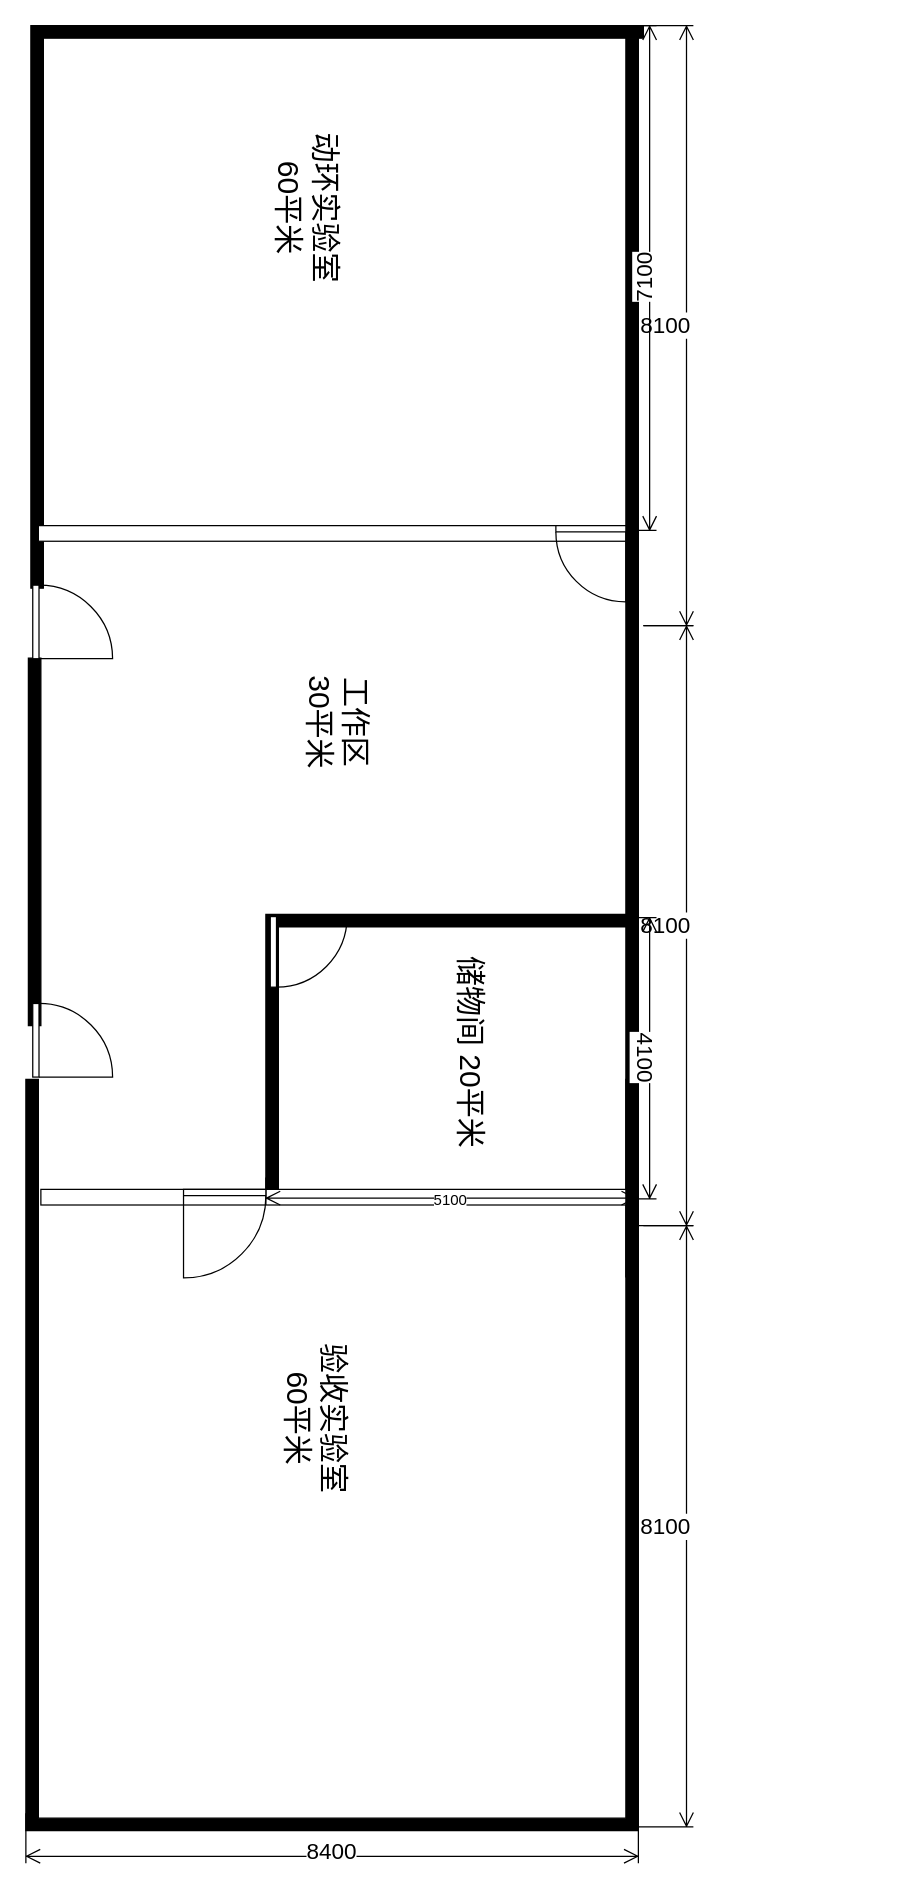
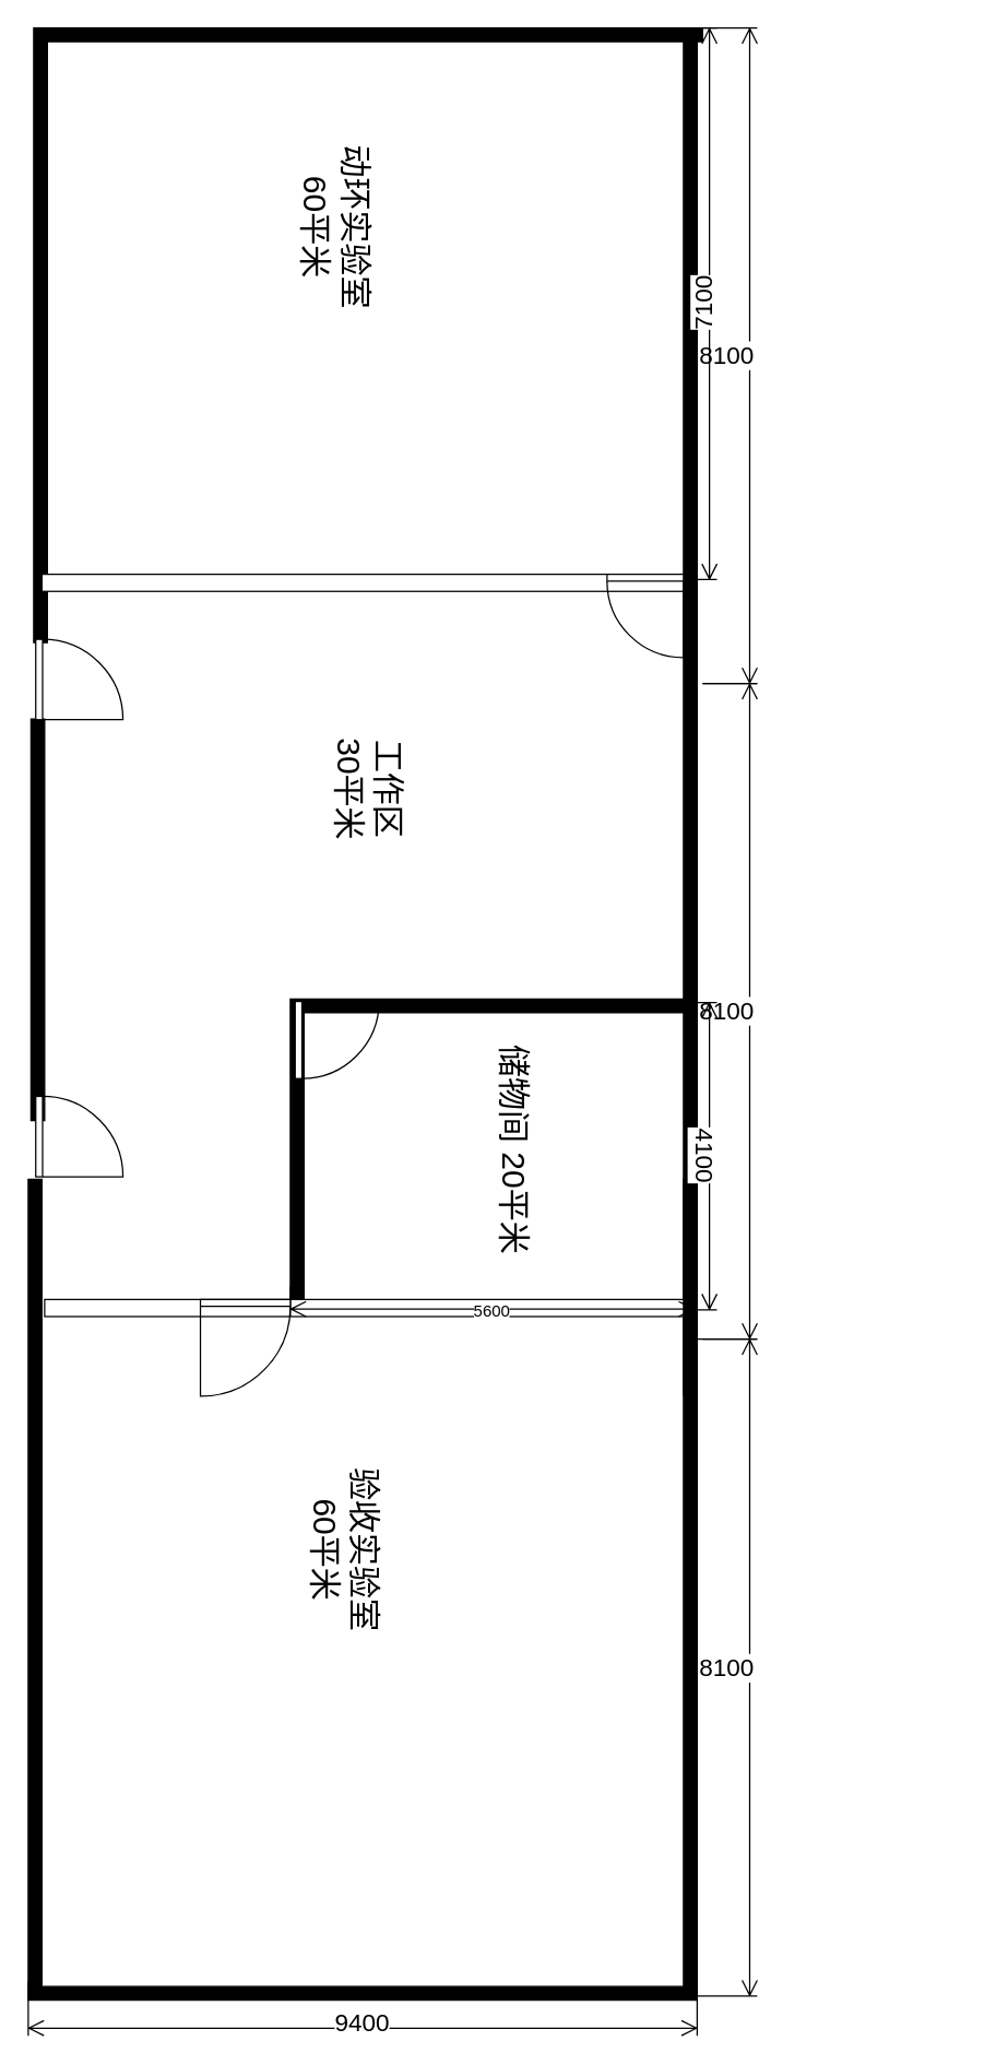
  <mxCell id="0" />
  <mxCell id="1" parent="0" />
  <mxCell id="2" value="" style="verticalLabelPosition=bottom;html=1;verticalAlign=top;align=center;shape=mxgraph.floorplan.wallCorner;fillColor=#000000;" parent="1" vertex="1"><mxGeometry x="24" y="20" width="490" height="450" as="geometry" /></mxCell>
  <mxCell id="3" value="" style="verticalLabelPosition=bottom;html=1;verticalAlign=top;align=center;shape=mxgraph.floorplan.wall;fillColor=#000000;direction=south;" parent="1" vertex="1"><mxGeometry x="22" y="526" width="10" height="294" as="geometry" /></mxCell>
  <mxCell id="4" value="" style="verticalLabelPosition=bottom;html=1;verticalAlign=top;align=center;shape=mxgraph.floorplan.wallU;fillColor=#000000;rotation=-180;" parent="1" vertex="1"><mxGeometry x="20" y="863" width="490" height="601" as="geometry" /></mxCell>
  <mxCell id="5" value="" style="verticalLabelPosition=bottom;html=1;verticalAlign=top;align=center;shape=mxgraph.floorplan.wall;fillColor=#000000;direction=south;" parent="1" vertex="1"><mxGeometry x="500" y="30" width="10" height="991" as="geometry" /></mxCell>
- <mxCell id="6" value="&lt;font style=&quot;font-size: 18px&quot;&gt;8400&lt;/font&gt;" style="shape=dimension;whiteSpace=wrap;html=1;align=center;points=[];verticalAlign=bottom;spacingBottom=-5;labelBackgroundColor=#ffffff" parent="1" vertex="1"><mxGeometry x="20" y="1450" width="490" height="40" as="geometry" /></mxCell>
+ <mxCell id="6" value="&lt;font style=&quot;font-size: 18px&quot;&gt;9400&lt;/font&gt;" style="shape=dimension;whiteSpace=wrap;html=1;align=center;points=[];verticalAlign=bottom;spacingBottom=-5;labelBackgroundColor=#ffffff" parent="1" vertex="1"><mxGeometry x="20" y="1450" width="490" height="40" as="geometry" /></mxCell>
  <mxCell id="7" value="&lt;font style=&quot;font-size: 18px&quot;&gt;8100&lt;/font&gt;" style="shape=dimension;direction=north;whiteSpace=wrap;html=1;align=right;points=[];verticalAlign=middle;labelBackgroundColor=#ffffff" parent="1" vertex="1"><mxGeometry x="514" y="20" width="40" height="480" as="geometry" /></mxCell>
  <mxCell id="8" value="&lt;font style=&quot;font-size: 18px&quot;&gt;8100&lt;/font&gt;" style="shape=dimension;direction=north;whiteSpace=wrap;html=1;align=right;points=[];verticalAlign=middle;labelBackgroundColor=#ffffff" parent="1" vertex="1"><mxGeometry x="508" y="980" width="46" height="481" as="geometry" /></mxCell>
  <mxCell id="9" value="&lt;font style=&quot;font-size: 18px&quot;&gt;8100&lt;/font&gt;" style="shape=dimension;direction=north;whiteSpace=wrap;html=1;align=right;points=[];verticalAlign=middle;labelBackgroundColor=#ffffff" parent="1" vertex="1"><mxGeometry x="514" y="500" width="40" height="480" as="geometry" /></mxCell>
  <mxCell id="10" value="" style="shape=rect;dashed=0;shadow=0;html=1;whiteSpace=wrap;rotation=-180;" parent="1" vertex="1"><mxGeometry x="30" y="420" width="470" height="12.5" as="geometry" /></mxCell>
  <mxCell id="11" value="&lt;font style=&quot;font-size: 24px&quot;&gt;动环实验室&lt;br&gt;60平米&lt;/font&gt;" style="text;html=1;align=center;verticalAlign=middle;resizable=0;points=[];autosize=1;rotation=90;" parent="1" vertex="1"><mxGeometry x="175.5" y="145" width="140" height="40" as="geometry" /></mxCell>
  <mxCell id="12" value="&lt;font style=&quot;font-size: 24px&quot;&gt;验收实验室&lt;br&gt;60平米&lt;/font&gt;" style="text;html=1;align=center;verticalAlign=middle;resizable=0;points=[];autosize=1;rotation=90;" parent="1" vertex="1"><mxGeometry x="182" y="1114" width="140" height="40" as="geometry" /></mxCell>
  <mxCell id="13" value="" style="verticalLabelPosition=bottom;html=1;verticalAlign=top;align=center;shape=mxgraph.floorplan.wallCorner;fillColor=#000000;" parent="1" vertex="1"><mxGeometry x="212" y="731" width="294" height="220" as="geometry" /></mxCell>
  <mxCell id="14" value="&lt;font style=&quot;font-size: 18px&quot;&gt;4100&lt;/font&gt;" style="shape=dimension;direction=west;whiteSpace=wrap;html=1;align=center;points=[];verticalAlign=top;spacingTop=-8;labelBackgroundColor=#ffffff;rotation=90;" parent="1" vertex="1"><mxGeometry x="397" y="831" width="225" height="30" as="geometry" /></mxCell>
  <mxCell id="15" value="&lt;font style=&quot;font-size: 24px&quot;&gt;储物间 20平米&lt;/font&gt;" style="text;html=1;align=center;verticalAlign=middle;resizable=0;points=[];autosize=1;rotation=90;" parent="1" vertex="1"><mxGeometry x="291" y="831" width="170" height="20" as="geometry" /></mxCell>
  <mxCell id="16" value="" style="verticalLabelPosition=bottom;html=1;verticalAlign=top;align=center;shape=mxgraph.floorplan.doorLeft;aspect=fixed;rotation=-90;" parent="1" vertex="1"><mxGeometry x="27.34" y="465.78" width="58.88" height="62.56" as="geometry" /></mxCell>
  <mxCell id="17" value="&lt;font style=&quot;font-size: 18px&quot;&gt;7100&lt;/font&gt;" style="shape=dimension;whiteSpace=wrap;html=1;align=center;points=[];verticalAlign=bottom;spacingBottom=-5;labelBackgroundColor=#ffffff;rotation=-90;" parent="1" vertex="1"><mxGeometry x="311.82" y="211.2" width="403.88" height="21.5" as="geometry" /></mxCell>
  <mxCell id="18" value="" style="verticalLabelPosition=bottom;html=1;verticalAlign=top;align=center;shape=mxgraph.floorplan.doorRight;aspect=fixed;rotation=-90;" parent="1" vertex="1"><mxGeometry x="217.26" y="731" width="56.48" height="60" as="geometry" /></mxCell>
  <mxCell id="19" value="" style="shape=rect;dashed=0;shadow=0;html=1;whiteSpace=wrap;rotation=-180;" parent="1" vertex="1"><mxGeometry x="32" y="951" width="468" height="12.5" as="geometry" /></mxCell>
- <mxCell id="20" value="5100" style="shape=dimension;whiteSpace=wrap;html=1;align=center;points=[];verticalAlign=bottom;spacingBottom=-5;labelBackgroundColor=#ffffff" parent="1" vertex="1"><mxGeometry x="212" y="941.5" width="296" height="22" as="geometry" /></mxCell>
+ <mxCell id="20" value="5600" style="shape=dimension;whiteSpace=wrap;html=1;align=center;points=[];verticalAlign=bottom;spacingBottom=-5;labelBackgroundColor=#ffffff" parent="1" vertex="1"><mxGeometry x="212" y="941.5" width="296" height="22" as="geometry" /></mxCell>
  <mxCell id="21" value="" style="verticalLabelPosition=bottom;html=1;verticalAlign=top;align=center;shape=mxgraph.floorplan.doorLeft;aspect=fixed;" parent="1" vertex="1"><mxGeometry x="146.12" y="951" width="65.88" height="70" as="geometry" /></mxCell>
  <mxCell id="22" value="" style="verticalLabelPosition=bottom;html=1;verticalAlign=top;align=center;shape=mxgraph.floorplan.doorRight;aspect=fixed;rotation=0;" parent="1" vertex="1"><mxGeometry x="444" y="420" width="56" height="59.5" as="geometry" /></mxCell>
  <mxCell id="23" value="&lt;font style=&quot;font-size: 24px&quot;&gt;工作区&lt;br&gt;30平米&lt;/font&gt;" style="text;html=1;align=center;verticalAlign=middle;resizable=0;points=[];autosize=1;rotation=90;" parent="1" vertex="1"><mxGeometry x="225" y="557" width="90" height="40" as="geometry" /></mxCell>
  <mxCell id="24" value="" style="verticalLabelPosition=bottom;html=1;verticalAlign=top;align=center;shape=mxgraph.floorplan.doorLeft;aspect=fixed;rotation=-90;" parent="1" vertex="1"><mxGeometry x="27.34" y="800.44" width="58.88" height="62.56" as="geometry" /></mxCell>
